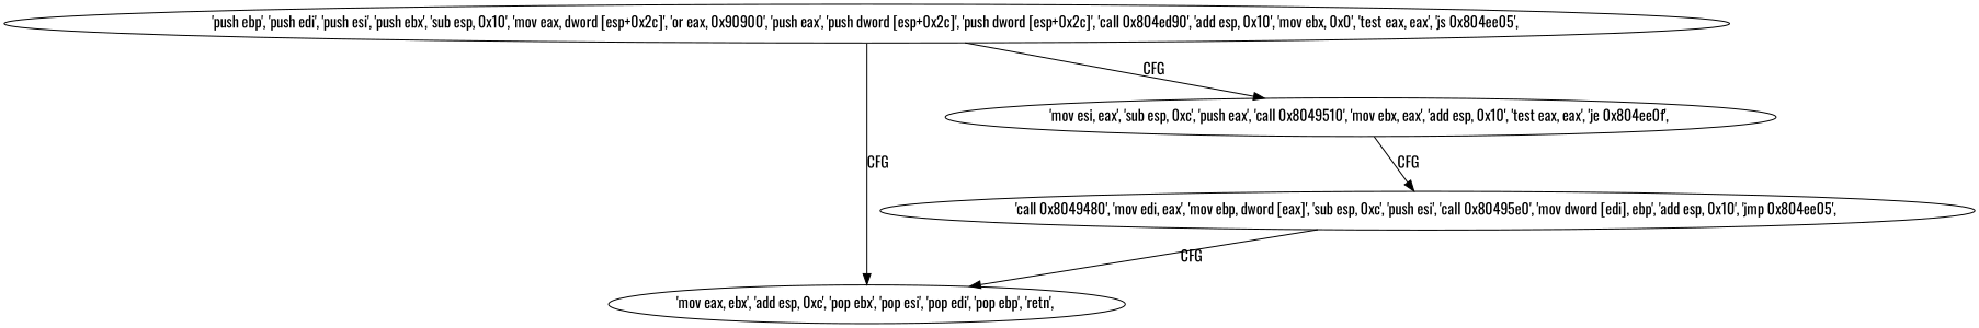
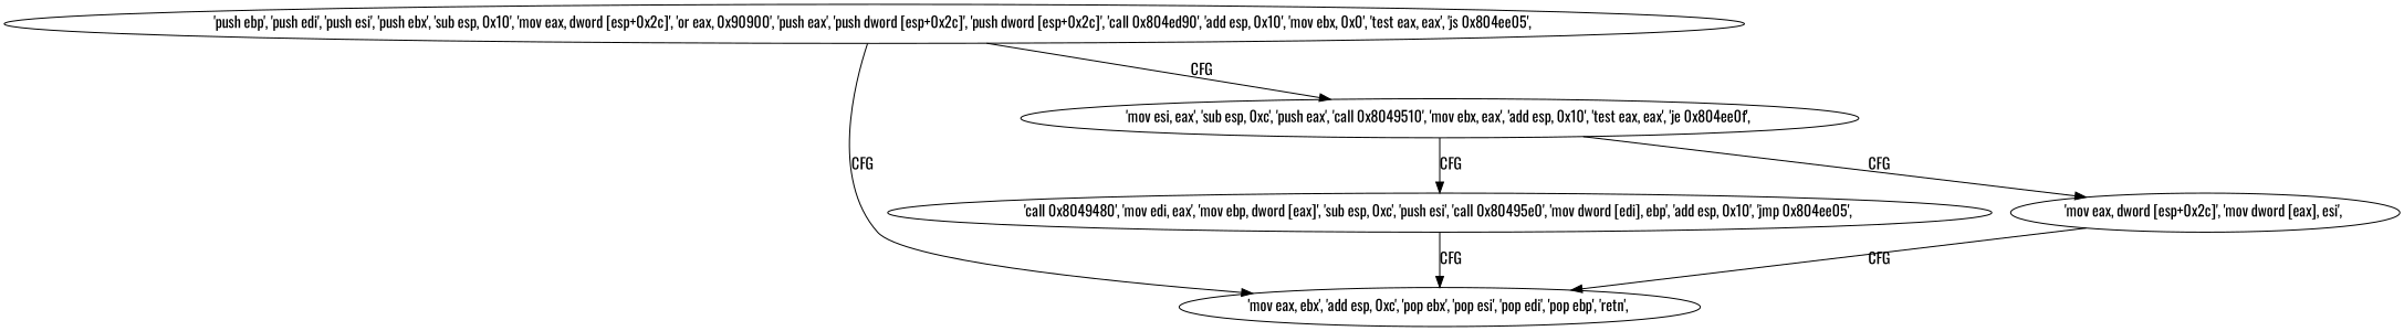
  digraph {
    fontname=Oswald
    node [fontname=Oswald]
    edge [fontname=Oswald]
    n1 [label="'push ebp', 'push edi', 'push esi', 'push ebx', 'sub esp, 0x10', 'mov eax, dword [esp+0x2c]', 'or eax, 0x90900', 'push eax', 'push dword [esp+0x2c]', 'push dword [esp+0x2c]', 'call 0x804ed90', 'add esp, 0x10', 'mov ebx, 0x0', 'test eax, eax', 'js 0x804ee05', "]
    n2 [label="'mov eax, ebx', 'add esp, 0xc', 'pop ebx', 'pop esi', 'pop edi', 'pop ebp', 'retn', "]
    n3 [label="'mov esi, eax', 'sub esp, 0xc', 'push eax', 'call 0x8049510', 'mov ebx, eax', 'add esp, 0x10', 'test eax, eax', 'je 0x804ee0f', "]
    n4 [label="'call 0x8049480', 'mov edi, eax', 'mov ebp, dword [eax]', 'sub esp, 0xc', 'push esi', 'call 0x80495e0', 'mov dword [edi], ebp', 'add esp, 0x10', 'jmp 0x804ee05', "]
+   n5 [label="'mov eax, dword [esp+0x2c]', 'mov dword [eax], esi', "]
    n1 -> n2 [label=CFG]
    n1 -> n3 [label=CFG]
    n3 -> n4 [label=CFG]
+   n3 -> n5 [label=CFG]
    n4 -> n2 [label=CFG]
+   n5 -> n2 [label=CFG]
  }
